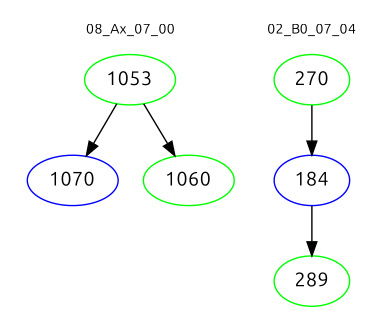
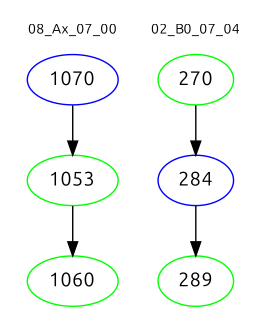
  digraph {
    fontname=Ubuntu
    node [color=green fontname=Ubuntu]
    edge [color=black fontname=Ubuntu]
    n1 [label=1053]
    n2 [color=blue label=1070]
    n3 [label=1060]
    n4 [label=270]
-   n5 [color=blue label=184]
+   n5 [color=blue label=284]
    n6 [label=289]
    subgraph cluster_1 {
      color=white
      fontsize=10
      label="08_Ax_07_00"
      n1
      n2
      n3
    }
    subgraph cluster_2 {
      color=white
      fontsize=10
      label="02_B0_07_04"
      n4
      n5
      n6
    }
-   n1 -> n2
+   n2 -> n1
    n1 -> n3
    n4 -> n5
    n5 -> n6
  }
